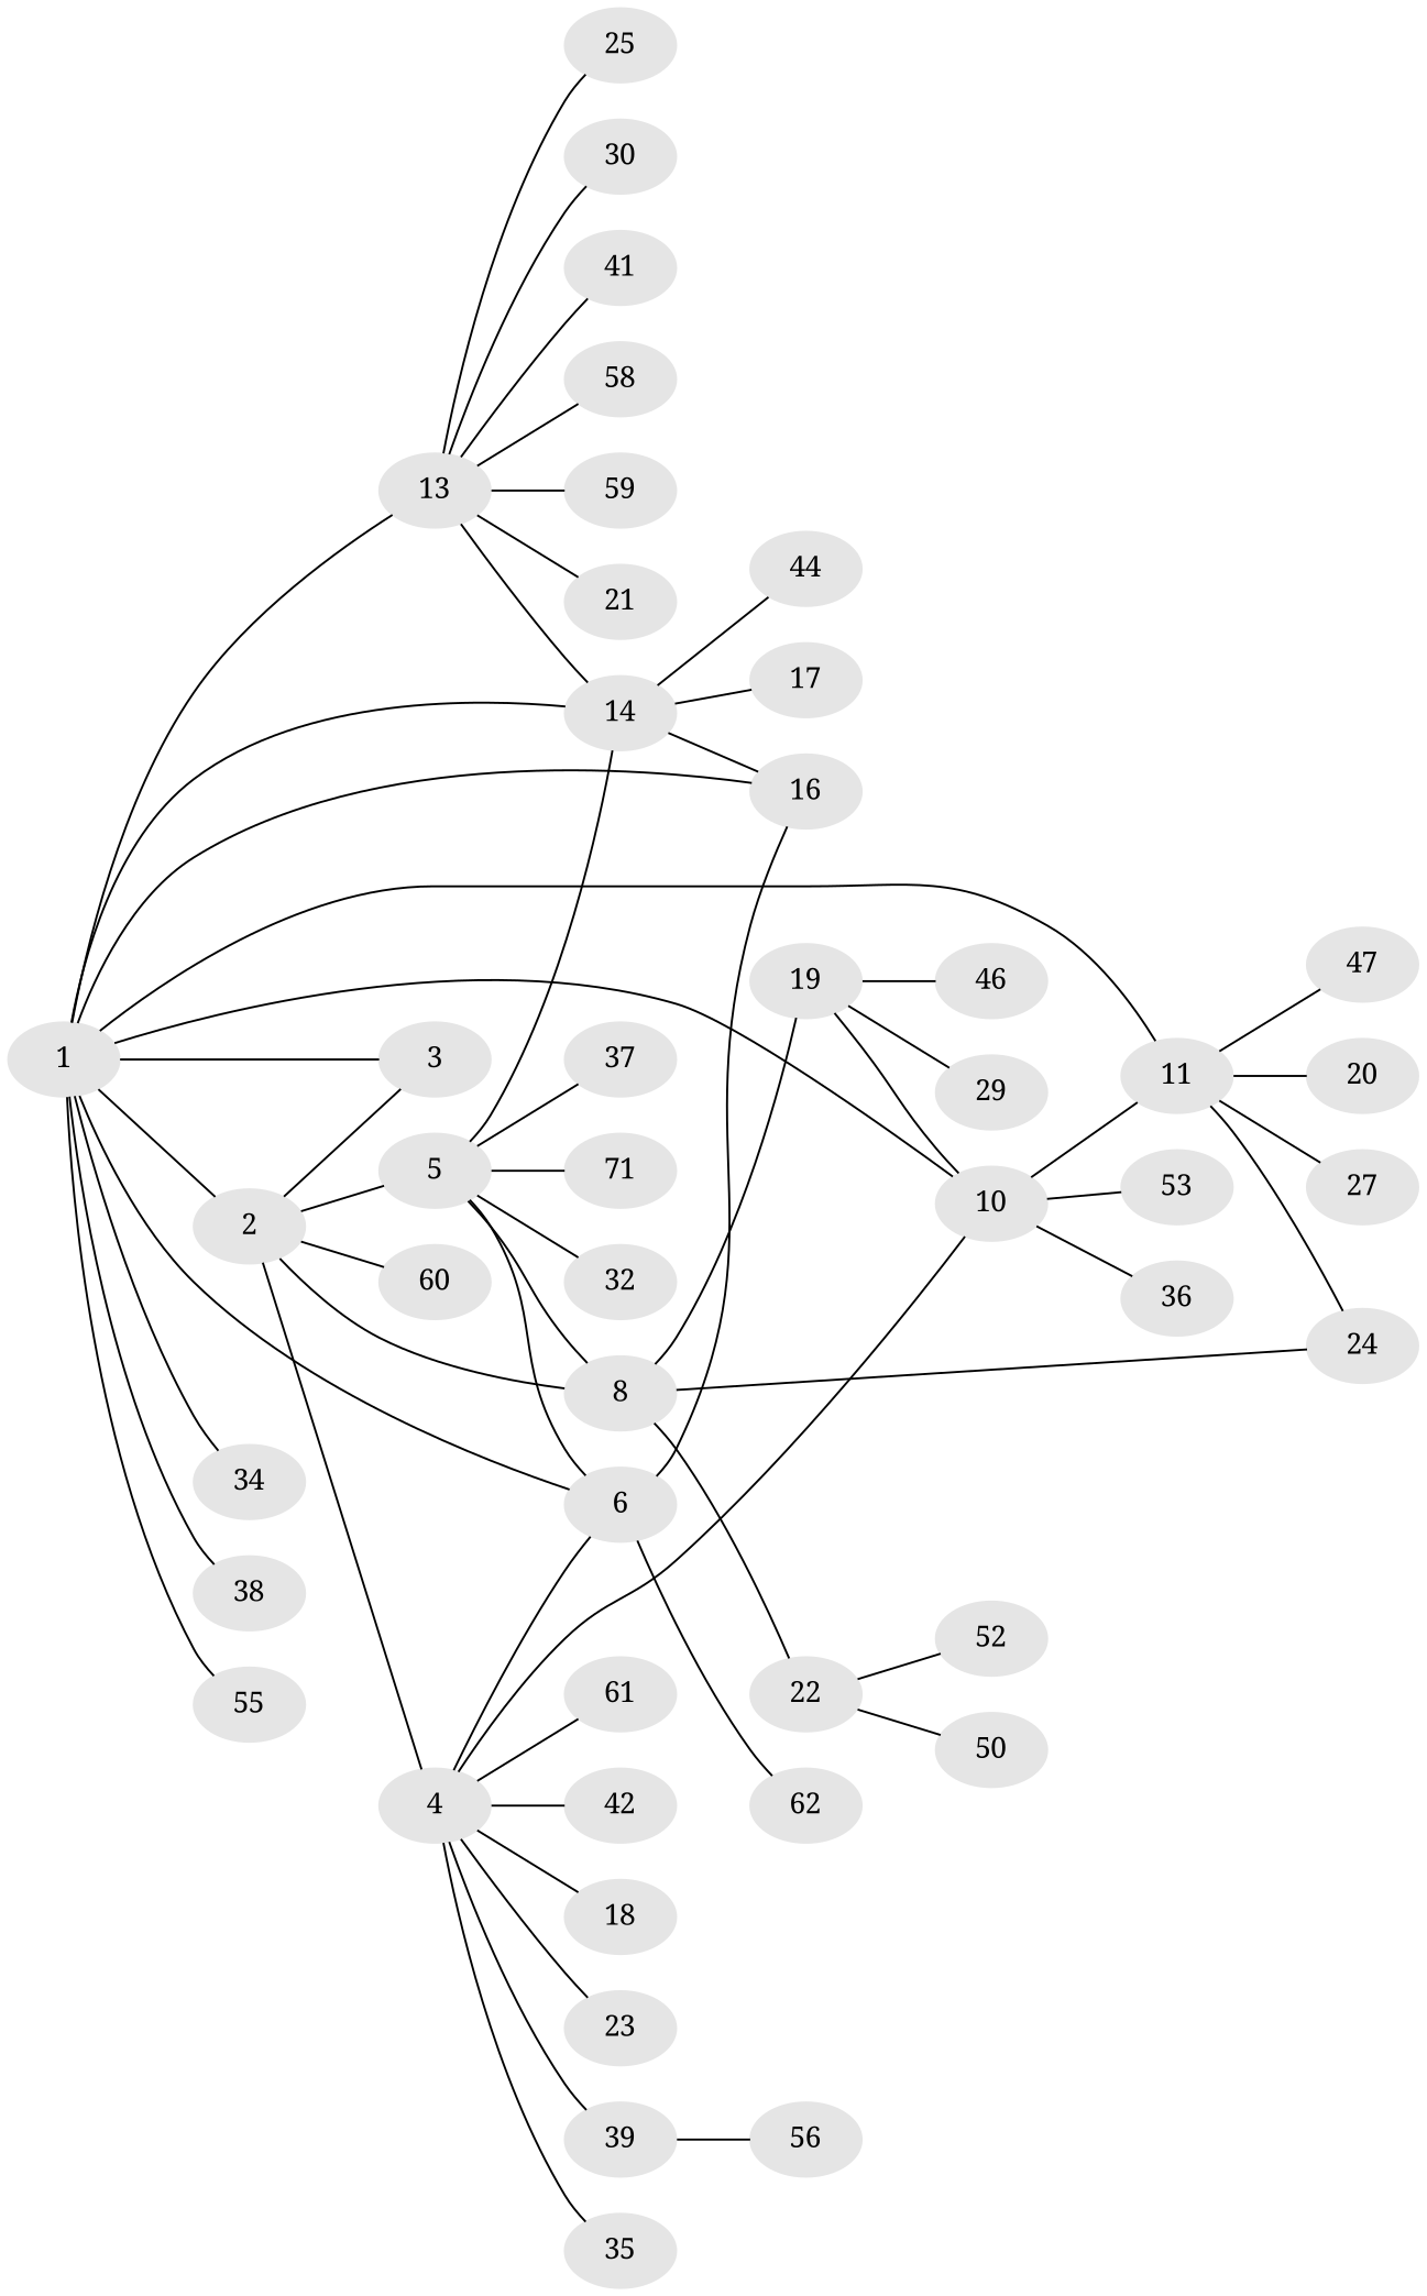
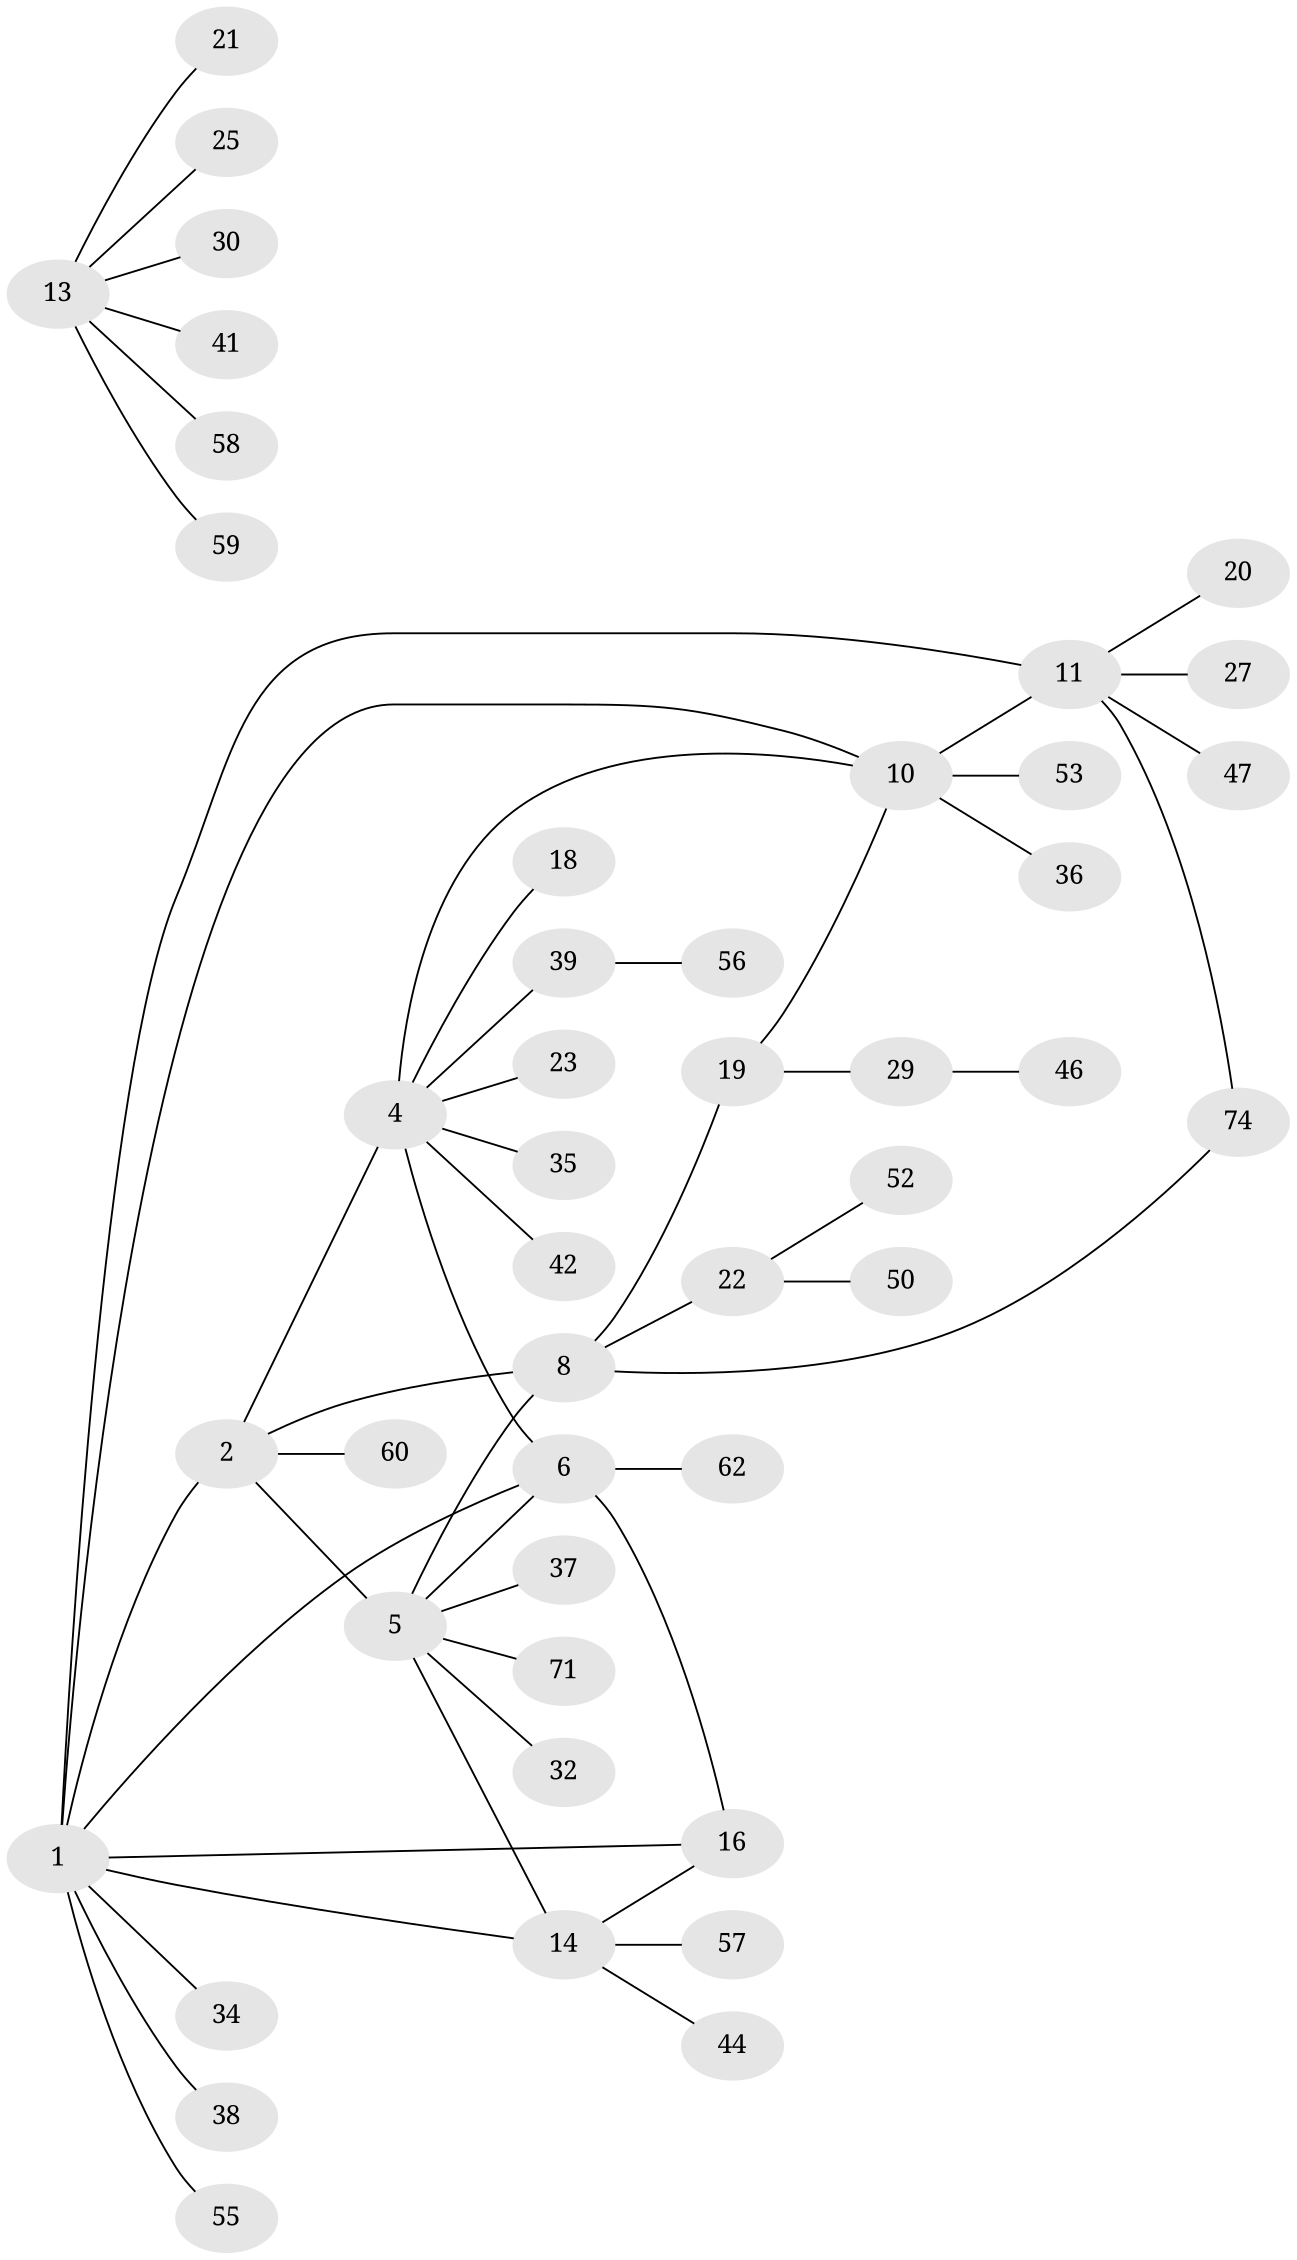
  graph {
    fontname="Noto Serif"
    rankdir=LR
    node [color=gray90 fontname="Noto Serif" style=filled]
    edge [fontname="Noto Serif"]
    1 [super="+12"]
    2 [super="+49"]
-   3 [super="+17"]
    6 [super="+43"]
    10 [super="+28"]
    11 [super="+48"]
    13 [super="+15"]
    14 [super="+54"]
    16
    34
    38
    55
    4 [super="+45"]
    8 [super="+9"]
    60
    5 [super="+7"]
    62
    36
    53
-   24
+   24 [label=74]
    20
    27
    47
    21 [super="+31"]
    25
    30
    41
    58
    59
    44
-   57 [label=17]
+   57
    18
    23
    35
    39
    42
-   61
    19
    22 [super="+40"]
    32
    37
    n42 [label=71]
    56
    29 [super="+33"]
    50
    52
    46
    1 -- 2
-   1 -- 3
    1 -- 6
    1 -- 10
    1 -- 11
-   1 -- 13
    1 -- 14
    1 -- 16
    1 -- 34
    1 -- 38
    1 -- 55
-   2 -- 3
    2 -- 4
    2 -- 8
    2 -- 60
    2 -- 5
    6 -- 16
    6 -- 62
    10 -- 11
    10 -- 36
    10 -- 53
    11 -- 24
    11 -- 20
    11 -- 27
    11 -- 47
-   13 -- 14 [weight=2]
    13 -- 21
    13 -- 25
    13 -- 30
    13 -- 41
    13 -- 58
    13 -- 59
    14 -- 16
    14 -- 44
    14 -- 57
    4 -- 6
    4 -- 10
    4 -- 18
    4 -- 23
    4 -- 35
    4 -- 39
    4 -- 42
-   4 -- 61
    8 -- 24
    8 -- 19
    8 -- 22
    5 -- 6
    5 -- 14 [weight=2]
    5 -- 8 [weight=2]
    5 -- 32
    5 -- 37
    5 -- n42
    39 -- 56
    19 -- 10
    19 -- 29
    22 -- 50
    22 -- 52
-   19 -- 46
+   29 -- 46
  }
